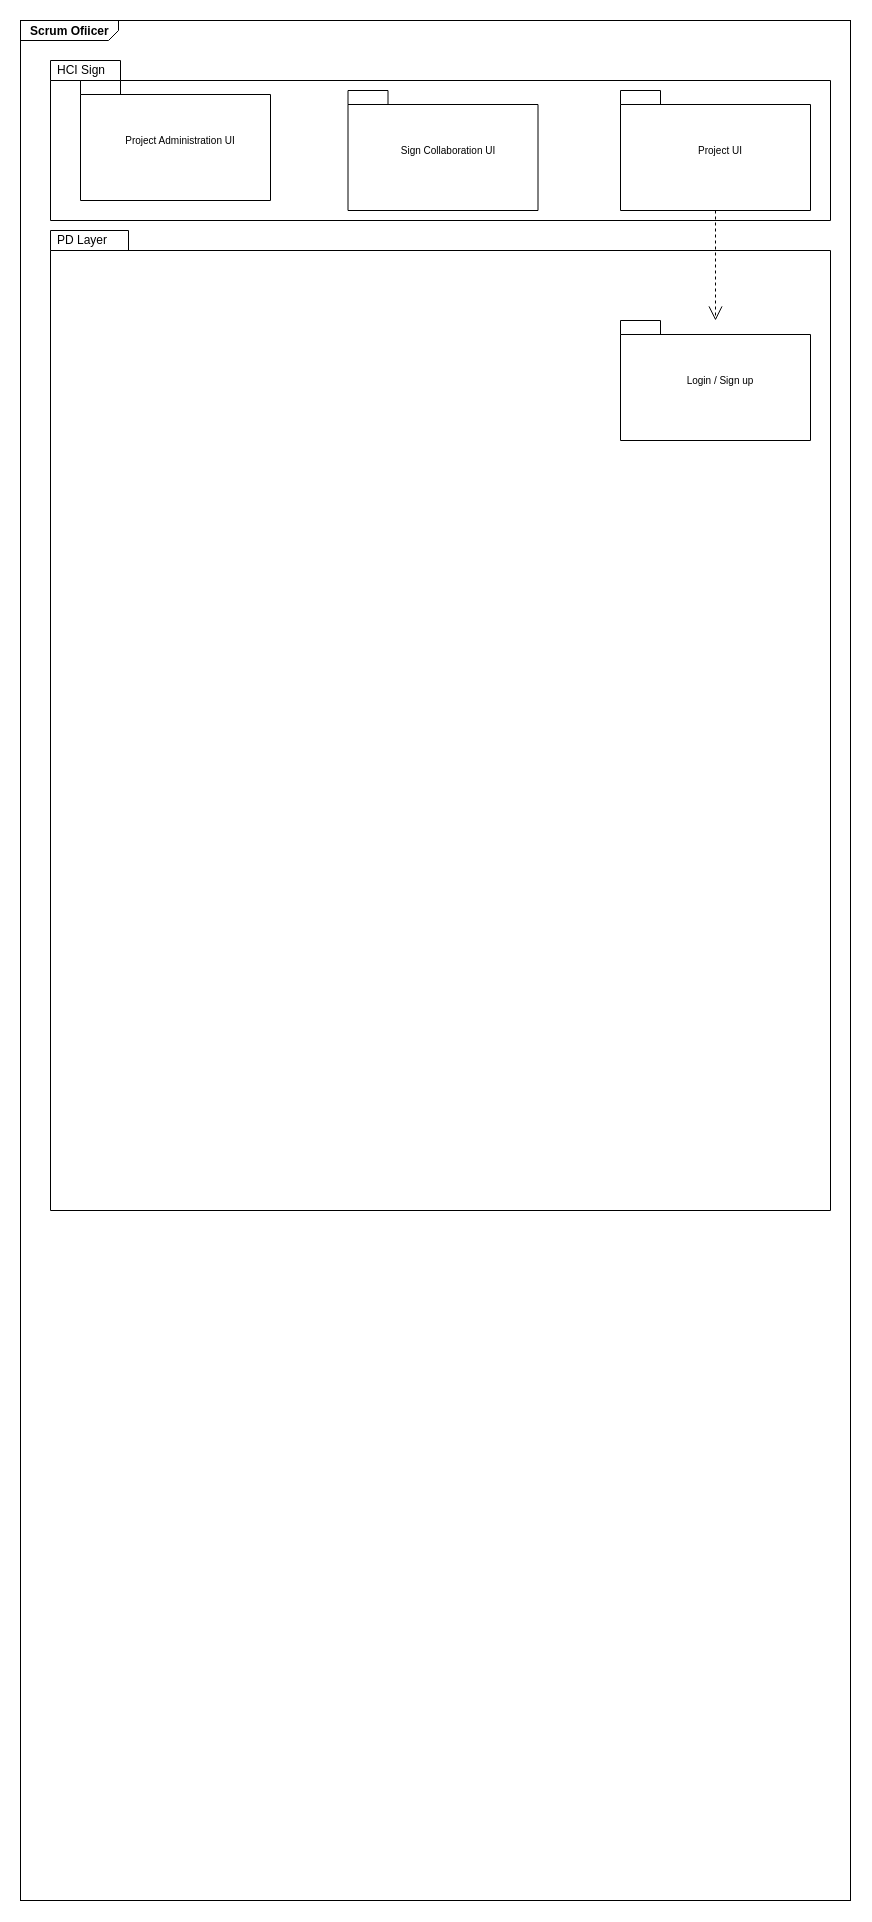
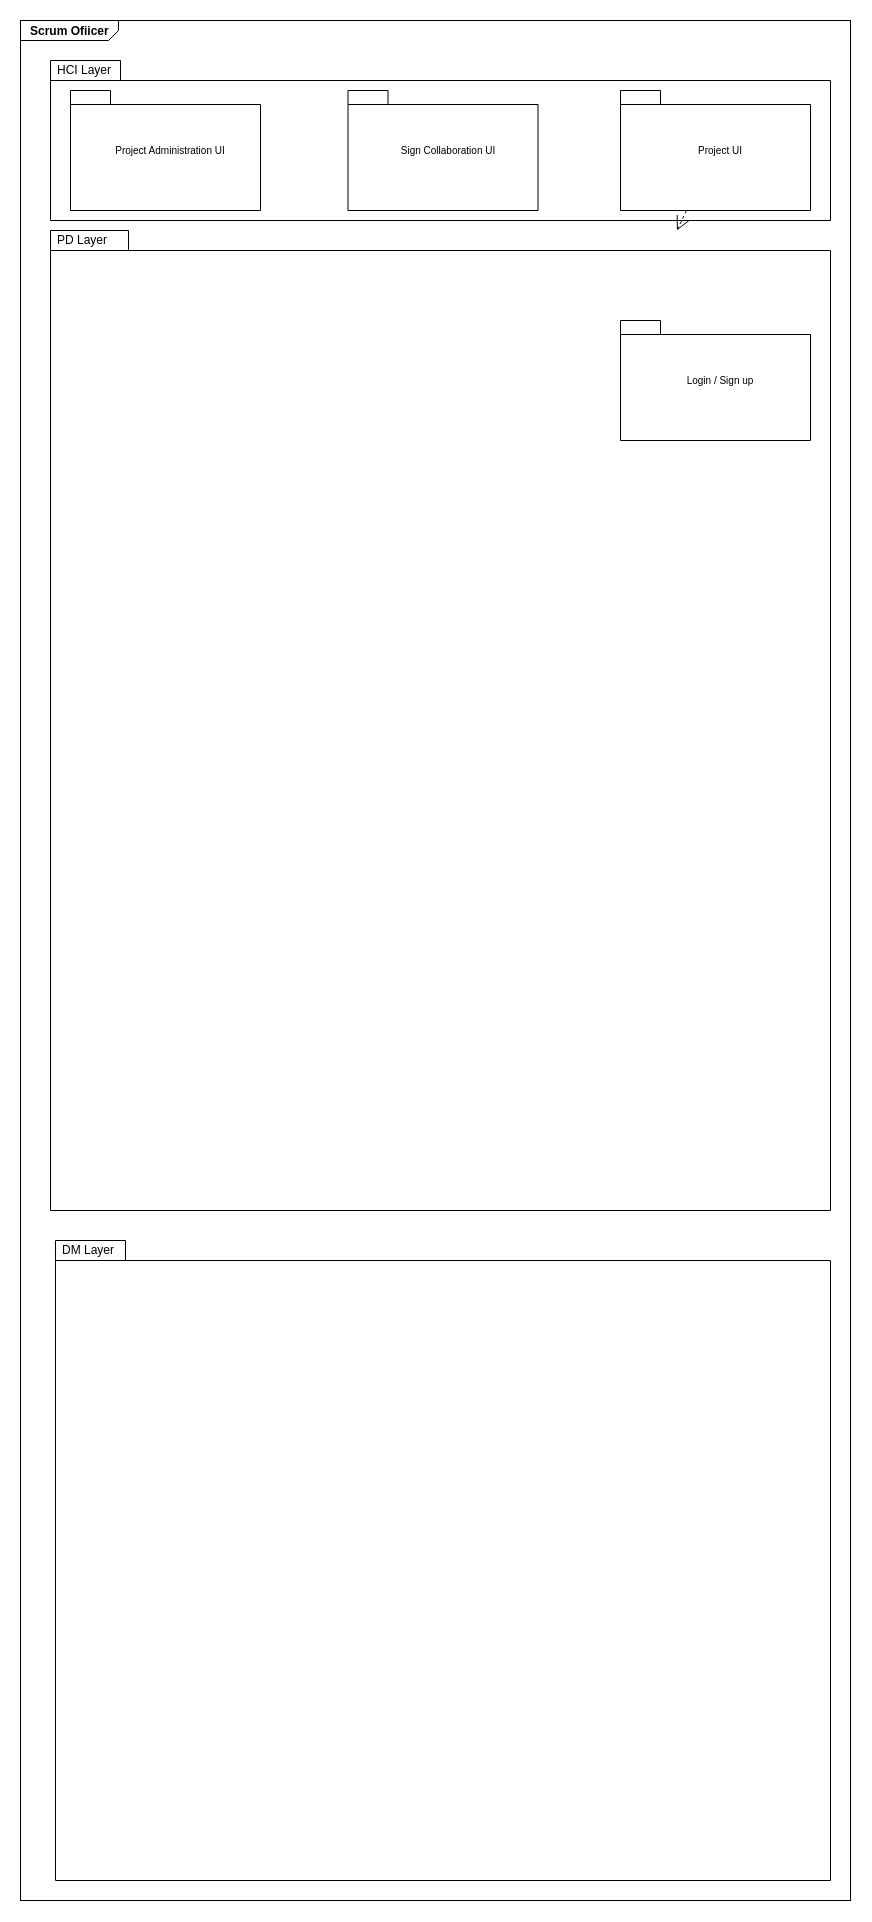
  <mxCell id="0" />
  <mxCell id="1" parent="0" />
  <mxCell id="2" value="&lt;p style=&quot;margin: 0px ; margin-top: 4px ; margin-left: 10px ; text-align: left&quot;&gt;&lt;b&gt;Scrum Ofiice&lt;/b&gt;&lt;b&gt;r&lt;/b&gt;&lt;/p&gt;" style="html=1;shape=mxgraph.sysml.package;xSize=90;align=left;spacingLeft=10;overflow=fill;strokeWidth=1;recursiveResize=0;labelX=98;" parent="1" vertex="1"><mxGeometry x="20" y="20" width="830" height="1880" as="geometry" /></mxCell>
- <mxCell id="3" value="HCI Sign" style="shape=folder;xSize=90;align=left;spacingLeft=10;align=left;verticalAlign=top;spacingLeft=5;spacingTop=-4;tabWidth=70;tabHeight=20;tabPosition=left;html=1;strokeWidth=1;recursiveResize=0;" parent="2" vertex="1"><mxGeometry x="30" y="40" width="780" height="160" as="geometry" /></mxCell>
+ <mxCell id="3" value="HCI Layer" style="shape=folder;xSize=90;align=left;spacingLeft=10;align=left;verticalAlign=top;spacingLeft=5;spacingTop=-4;tabWidth=70;tabHeight=20;tabPosition=left;html=1;strokeWidth=1;recursiveResize=0;" parent="2" vertex="1"><mxGeometry x="30" y="40" width="780" height="160" as="geometry" /></mxCell>
  <mxCell id="4" value="PD Layer" style="shape=folder;xSize=90;align=left;spacingLeft=10;align=left;verticalAlign=top;spacingLeft=5;spacingTop=-4;tabWidth=70;tabHeight=20;tabPosition=left;html=1;strokeWidth=1;recursiveResize=0;" parent="2" vertex="1"><mxGeometry x="30" y="210" width="780" height="980" as="geometry" /></mxCell>
- <mxCell id="6" value="Project Administration UI" style="strokeColor=inherit;fillColor=inherit;gradientColor=inherit;shape=folder;spacingLeft=10;tabWidth=40;tabHeight=14;tabPosition=left;fontSize=10;html=1;whiteSpace=wrap;" parent="2" vertex="1"><mxGeometry x="60" y="60" width="190" height="120" as="geometry" /></mxCell>
+ <mxCell id="5" value="DM Layer" style="shape=folder;xSize=90;align=left;spacingLeft=10;align=left;verticalAlign=top;spacingLeft=5;spacingTop=-4;tabWidth=70;tabHeight=20;tabPosition=left;html=1;strokeWidth=1;recursiveResize=0;" parent="2" vertex="1"><mxGeometry x="35" y="1220" width="775" height="640" as="geometry" /></mxCell>
+ <mxCell id="6" value="Project Administration UI" style="strokeColor=inherit;fillColor=inherit;gradientColor=inherit;shape=folder;spacingLeft=10;tabWidth=40;tabHeight=14;tabPosition=left;fontSize=10;html=1;whiteSpace=wrap;" parent="2" vertex="1"><mxGeometry x="50" y="70" width="190" height="120" as="geometry" /></mxCell>
  <mxCell id="7" value="Sign Collaboration UI" style="strokeColor=inherit;fillColor=inherit;gradientColor=inherit;shape=folder;spacingLeft=10;tabWidth=40;tabHeight=14;tabPosition=left;fontSize=10;html=1;whiteSpace=wrap;" parent="2" vertex="1"><mxGeometry x="327.5" y="70" width="190" height="120" as="geometry" /></mxCell>
  <mxCell id="8" value="Project UI" style="strokeColor=inherit;fillColor=inherit;gradientColor=inherit;shape=folder;spacingLeft=10;tabWidth=40;tabHeight=14;tabPosition=left;fontSize=10;html=1;whiteSpace=wrap;" parent="2" vertex="1"><mxGeometry x="600" y="70" width="190" height="120" as="geometry" /></mxCell>
  <mxCell id="9" value="Login / Sign up" style="strokeColor=inherit;fillColor=inherit;gradientColor=inherit;shape=folder;spacingLeft=10;tabWidth=40;tabHeight=14;tabPosition=left;fontSize=10;html=1;whiteSpace=wrap;" vertex="1" parent="2"><mxGeometry x="600" y="300" width="190" height="120" as="geometry" /></mxCell>
- <mxCell id="10" value="" style="edgeStyle=none;html=1;endArrow=open;endSize=12;dashed=1;verticalAlign=bottom;" edge="1" parent="2" source="8" target="9"><mxGeometry width="160" relative="1" as="geometry"><mxPoint x="410" y="280" as="sourcePoint" /><mxPoint x="570" y="280" as="targetPoint" /></mxGeometry></mxCell>
+ <mxCell id="10" value="" style="edgeStyle=none;html=1;endArrow=open;endSize=12;dashed=1;verticalAlign=bottom;" edge="1" parent="2" source="8" target="4"><mxGeometry width="160" relative="1" as="geometry"><mxPoint x="410" y="280" as="sourcePoint" /><mxPoint x="570" y="280" as="targetPoint" /></mxGeometry></mxCell>
